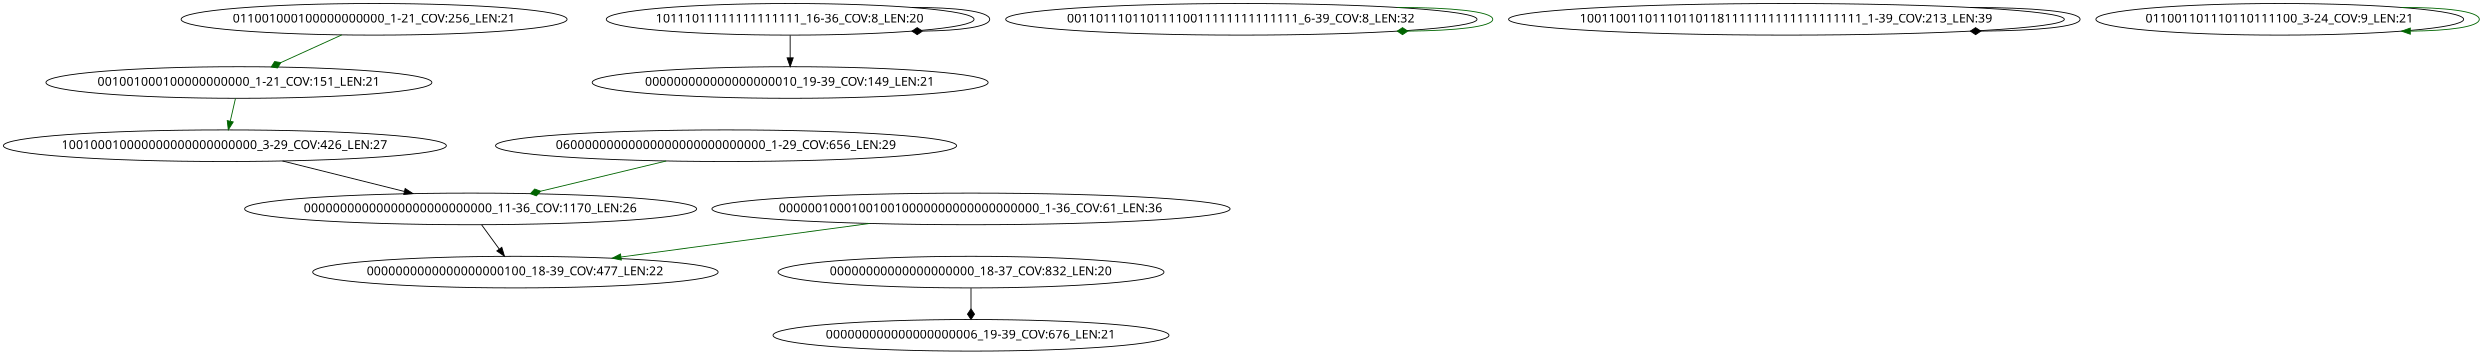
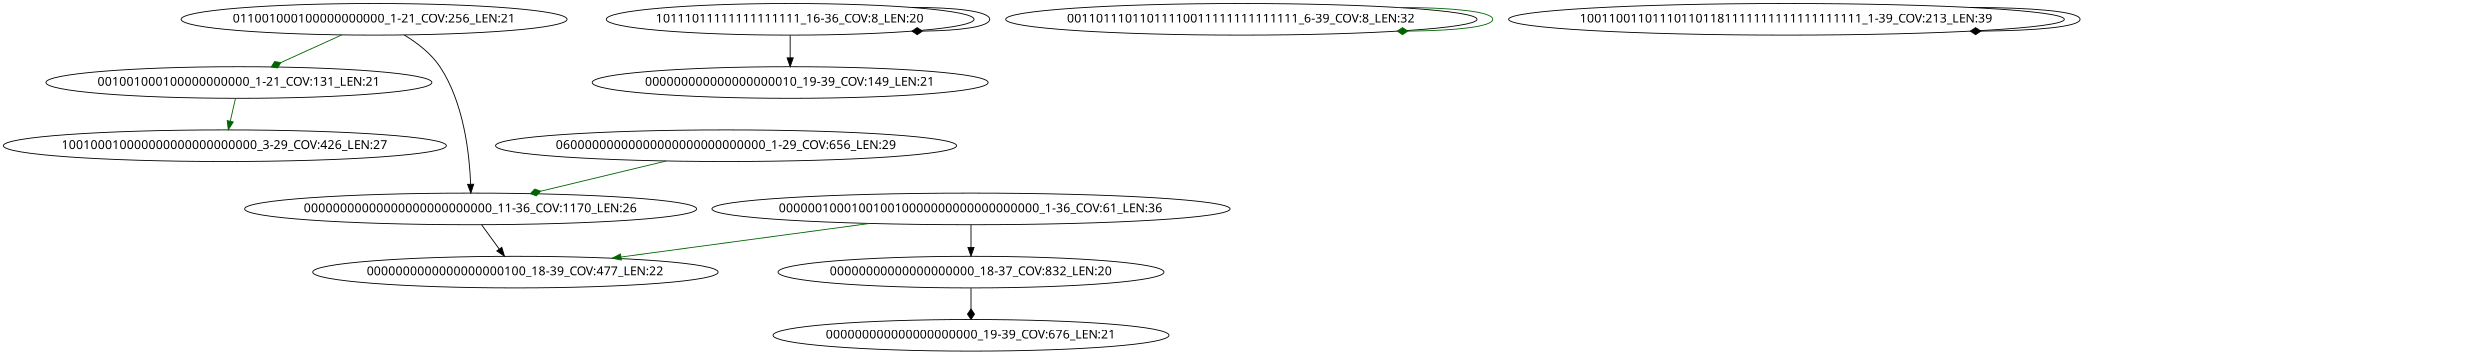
  digraph {
    fontname="Noto Sans"
    node [fontname="Noto Sans"]
    edge [arrowhead=normal color=black fontname="Noto Sans"]
    "011001000100000000000_1-21_COV:256_LEN:21"
-   "001001000100000000000_1-21_COV:151_LEN:21"
+   "001001000100000000000_1-21_COV:151_LEN:21" [label="001001000100000000000_1-21_COV:131_LEN:21"]
    "100100010000000000000000000_3-29_COV:426_LEN:27"
    "00000000000000000000000000_11-36_COV:1170_LEN:26"
    "0000000000000000000100_18-39_COV:477_LEN:22"
    n6 [label="06000000000000000000000000000_1-29_COV:656_LEN:29"]
    "00000000000000000000_18-37_COV:832_LEN:20"
-   "000000000000000000000_19-39_COV:676_LEN:21" [label="000000000000000000006_19-39_COV:676_LEN:21"]
+   "000000000000000000000_19-39_COV:676_LEN:21"
    "10111011111111111111_16-36_COV:8_LEN:20"
    "000000000000000000010_19-39_COV:149_LEN:21"
    "00110111011011110011111111111111_6-39_COV:8_LEN:32"
    n12 [label="100110011011101101181111111111111111111_1-39_COV:213_LEN:39"]
-   "011001101110110111100_3-24_COV:9_LEN:21"
    "000000100010010010000000000000000000_1-36_COV:61_LEN:36"
    "011001000100000000000_1-21_COV:256_LEN:21" -> "001001000100000000000_1-21_COV:151_LEN:21" [arrowhead=diamond color=darkgreen]
    "001001000100000000000_1-21_COV:151_LEN:21" -> "100100010000000000000000000_3-29_COV:426_LEN:27" [color=darkgreen]
-   "100100010000000000000000000_3-29_COV:426_LEN:27" -> "00000000000000000000000000_11-36_COV:1170_LEN:26"
+   "011001000100000000000_1-21_COV:256_LEN:21" -> "00000000000000000000000000_11-36_COV:1170_LEN:26"
    "00000000000000000000000000_11-36_COV:1170_LEN:26" -> "0000000000000000000100_18-39_COV:477_LEN:22"
    n6 -> "00000000000000000000000000_11-36_COV:1170_LEN:26" [arrowhead=diamond color=darkgreen]
    "00000000000000000000_18-37_COV:832_LEN:20" -> "000000000000000000000_19-39_COV:676_LEN:21" [arrowhead=diamond]
    "10111011111111111111_16-36_COV:8_LEN:20" -> "10111011111111111111_16-36_COV:8_LEN:20" [arrowhead=diamond]
    "10111011111111111111_16-36_COV:8_LEN:20" -> "000000000000000000010_19-39_COV:149_LEN:21"
    "00110111011011110011111111111111_6-39_COV:8_LEN:32" -> "00110111011011110011111111111111_6-39_COV:8_LEN:32" [arrowhead=diamond color=darkgreen]
    n12 -> n12 [arrowhead=diamond]
-   "011001101110110111100_3-24_COV:9_LEN:21" -> "011001101110110111100_3-24_COV:9_LEN:21" [color=darkgreen]
    "000000100010010010000000000000000000_1-36_COV:61_LEN:36" -> "0000000000000000000100_18-39_COV:477_LEN:22" [color=darkgreen]
+   "000000100010010010000000000000000000_1-36_COV:61_LEN:36" -> "00000000000000000000_18-37_COV:832_LEN:20"
  }
